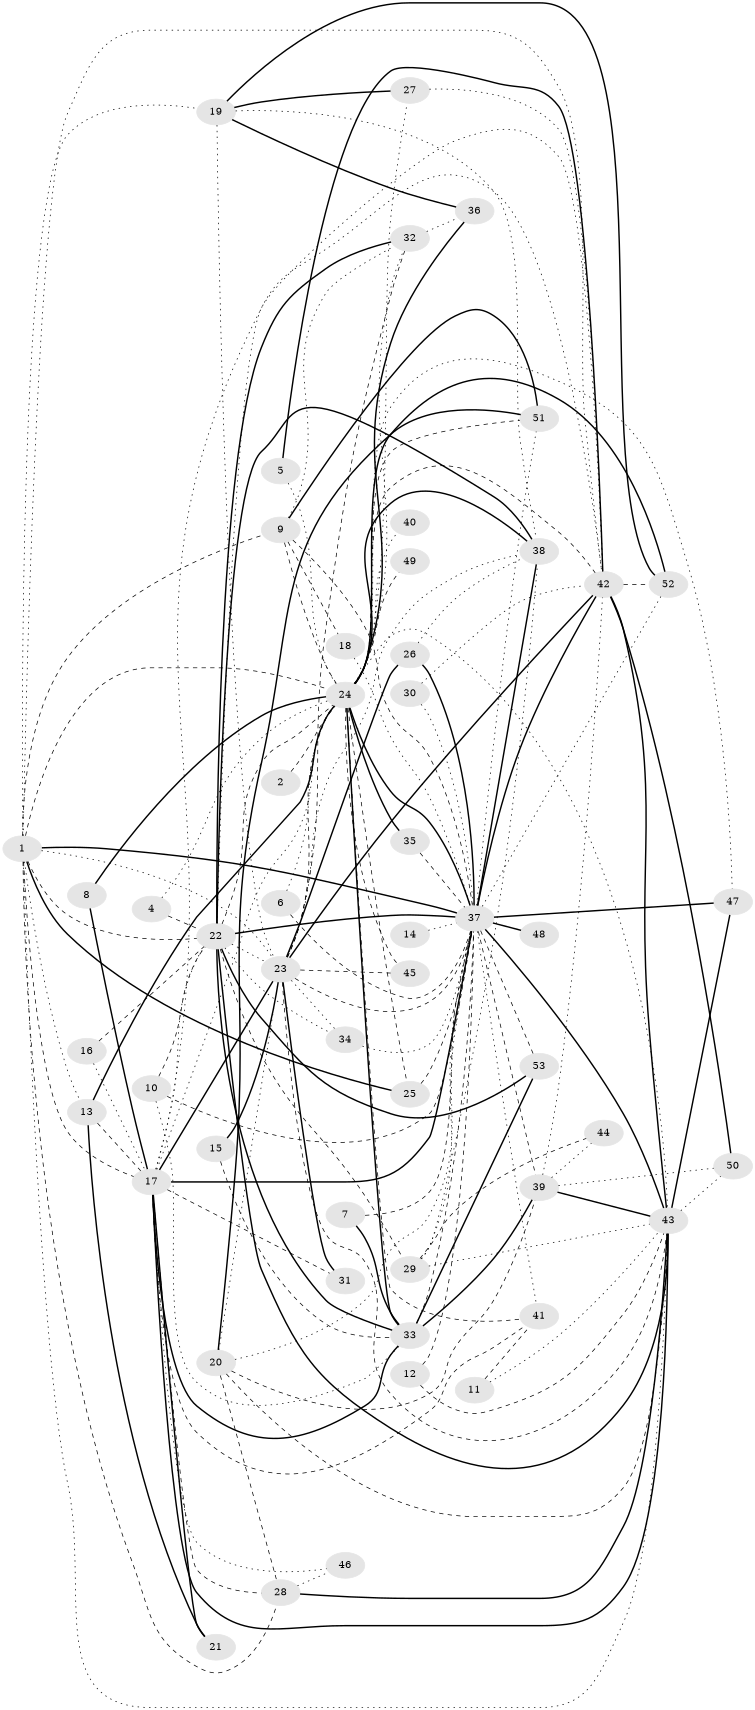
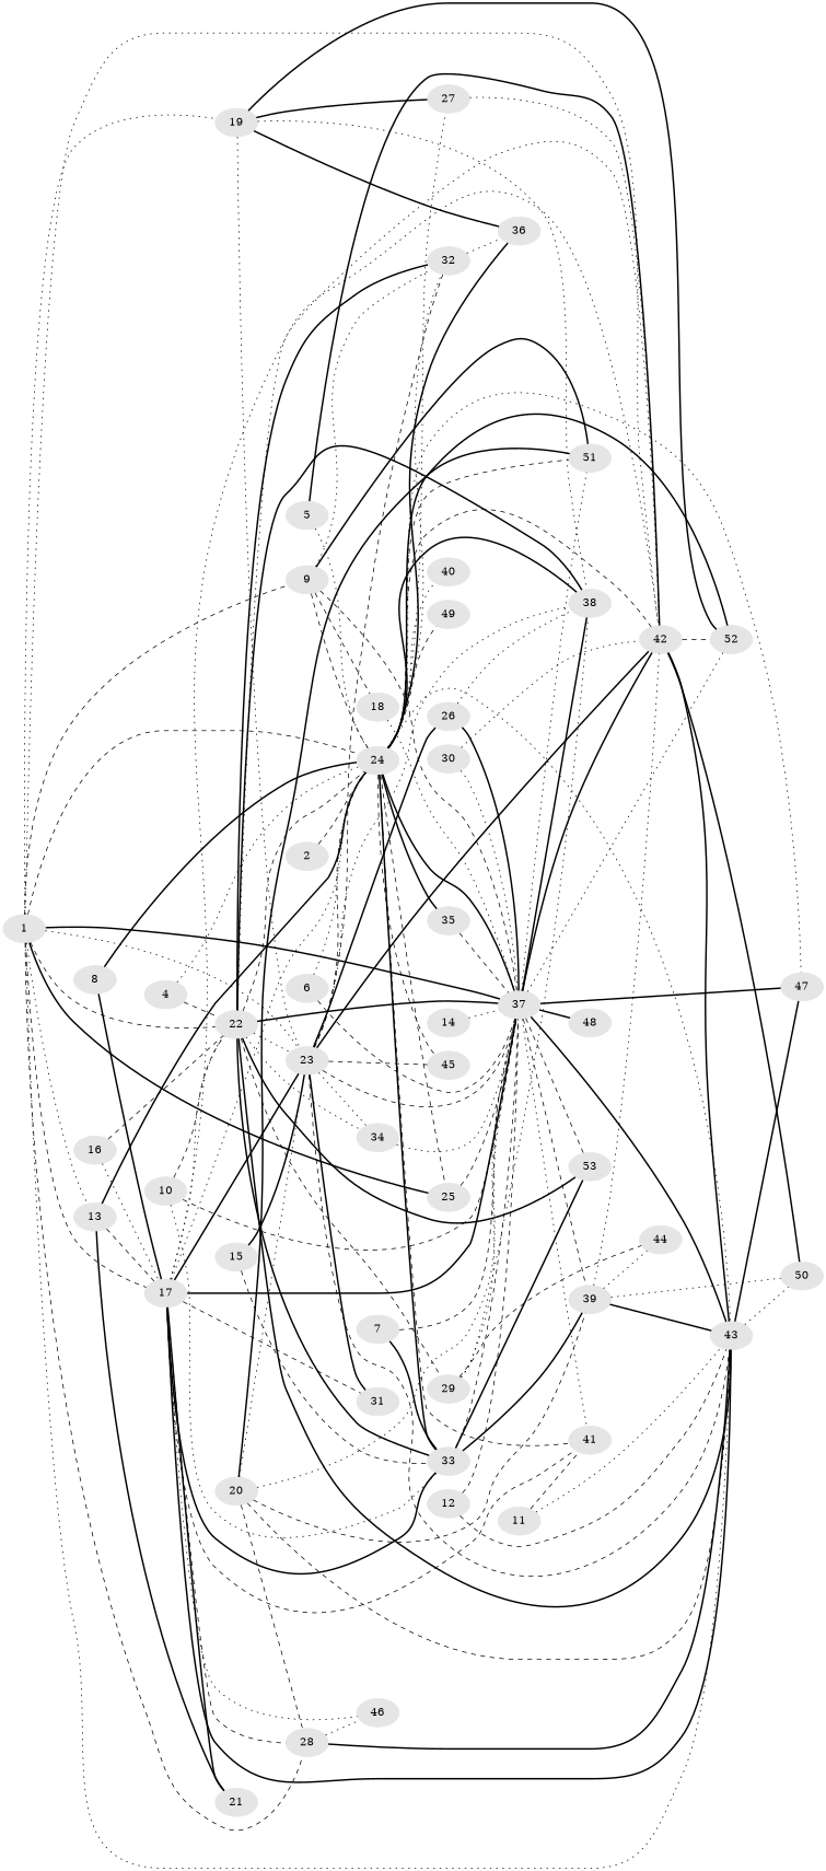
  graph {
    rankdir=LR
    node [color=gray90 style=filled]
    edge [style=dotted weight=1.0]
    1
    9
    13
    17
    19
    22
    23
    24
    25
    28
    37
    42
    43
    18
    32
    51
    21
    33
    41
    31
    46
    27
    36
    38
    52
    29
    34
    53
    26
    45
    35
    40
    47
    49
    39
    48
    50
    2
    4
    5
    6
    7
    8
    10
    11
    12
    14
    15
    16
    20
    44
    30
    1 -- 9 [style=dashed]
    1 -- 13
    1 -- 17 [style=dashed]
    1 -- 19
    1 -- 22 [style=dashed]
    1 -- 23
    1 -- 24 [style=dashed weight=2.0]
    1 -- 25 [style=bold]
    1 -- 28 [style=dashed]
    1 -- 37 [style=bold weight=2.0]
    1 -- 42
    1 -- 43 [weight=2.0]
    9 -- 24 [style=dashed]
    9 -- 37 [style=dashed]
    9 -- 18 [style=dashed]
    9 -- 32
    9 -- 51 [style=bold]
    13 -- 17 [style=dashed]
    13 -- 24 [style=bold]
    13 -- 21 [style=bold]
    17 -- 22
    17 -- 23 [style=bold]
    17 -- 24 [weight=2.0]
    17 -- 28 [style=dashed]
    17 -- 37 [style=bold weight=3.0]
    17 -- 42
    17 -- 43 [style=bold]
    17 -- 21 [style=bold weight=2.0]
    17 -- 33 [style=bold]
    17 -- 41 [style=dashed]
    17 -- 31 [style=dashed]
    17 -- 46
    19 -- 23
    19 -- 27 [style=bold]
    19 -- 36 [style=bold]
    19 -- 38
    19 -- 52 [style=bold]
    22 -- 23 [weight=2.0]
    22 -- 24 [style=dashed weight=3.0]
    22 -- 37 [style=bold weight=2.0]
    22 -- 42
    22 -- 43 [style=bold]
    22 -- 32 [style=bold]
    22 -- 33 [style=bold]
    22 -- 38 [style=bold]
    22 -- 29 [style=dashed]
    22 -- 34
    22 -- 53 [style=bold]
    23 -- 24 [style=dashed weight=2.0]
    23 -- 37 [style=dashed weight=2.0]
    23 -- 42 [style=bold]
    23 -- 43 [style=dashed]
    23 -- 32 [style=dashed]
    23 -- 31 [style=bold]
    23 -- 38
    23 -- 34
    23 -- 26 [style=bold]
    23 -- 45 [style=dashed]
    24 -- 25 [style=dashed]
    24 -- 37 [style=bold weight=4.0]
    24 -- 42 [style=dashed weight=2.0]
    24 -- 43 [weight=3.0]
    24 -- 32
    24 -- 51 [style=dashed]
    24 -- 33 [style=bold]
    24 -- 41 [style=dashed]
    24 -- 27
    24 -- 36 [style=bold]
    24 -- 38 [style=bold]
    24 -- 52 [style=bold]
    24 -- 45 [style=dashed]
    24 -- 35 [style=bold weight=2.0]
    24 -- 40 [weight=2.0]
    24 -- 47
    24 -- 49 [style=dashed]
    25 -- 37 [style=dashed]
    28 -- 43 [style=bold]
    28 -- 46
    37 -- 42 [style=bold weight=3.0]
    37 -- 43 [style=bold weight=2.0]
    37 -- 51
    37 -- 41
    37 -- 38 [style=bold weight=2.0]
    37 -- 52 [weight=2.0]
    37 -- 53 [style=dashed weight=2.0]
    37 -- 47 [style=bold]
    37 -- 39 [style=dashed]
    37 -- 48 [style=bold]
    42 -- 43 [style=bold]
    42 -- 52 [style=dashed]
    42 -- 50 [style=bold]
    43 -- 47 [style=bold]
    43 -- 50
    18 -- 37
    32 -- 36
    33 -- 37 [style=dashed]
    33 -- 53 [style=bold]
    33 -- 39 [style=bold]
    27 -- 42
    29 -- 37
-   29 -- 43
    29 -- 38
    29 -- 44 [style=dashed]
    34 -- 37
    26 -- 37 [style=bold]
    26 -- 38
    35 -- 37 [style=dashed weight=2.0]
    39 -- 42
    39 -- 43 [style=bold]
    39 -- 50
    39 -- 44
    2 -- 24 [style=dashed weight=2.0]
    4 -- 22 [style=dashed]
    4 -- 24
    5 -- 24
    5 -- 42 [style=bold]
    6 -- 24
    6 -- 37 [style=dashed]
    7 -- 37 [style=dashed]
    7 -- 33 [style=bold]
    8 -- 17 [style=bold]
    8 -- 24 [style=bold]
    10 -- 22 [style=dashed]
    10 -- 37 [style=dashed]
    10 -- 33
    11 -- 43
    11 -- 41 [style=dashed]
    12 -- 37 [style=dashed]
    12 -- 43 [style=dashed]
    14 -- 37 [weight=2.0]
    15 -- 23 [style=bold]
    15 -- 33 [style=dashed]
    16 -- 17
    16 -- 22 [style=dashed]
    20 -- 23
    20 -- 28 [style=dashed]
    20 -- 37
    20 -- 43 [style=dashed]
    20 -- 51 [style=bold]
    20 -- 39 [style=dashed]
    30 -- 37
    30 -- 42
  }
